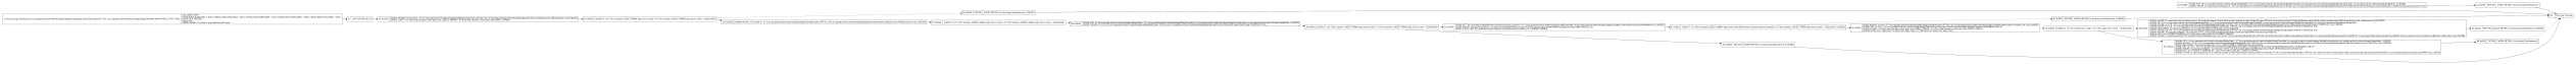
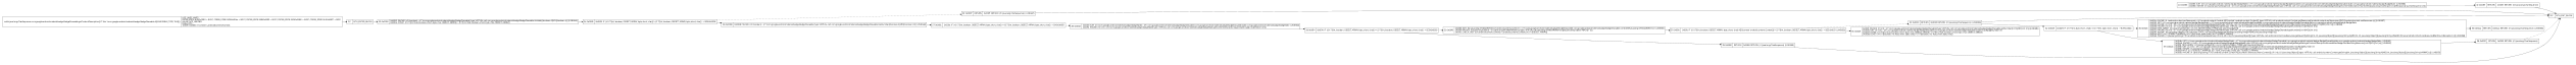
  digraph {
    fontname=Montserrat
    rankdir=LR
    node [fontname=Montserrat shape=record]
    edge [arrowhead=diamond fontname=Montserrat]
    n1 [label="{21\:\ ?|MTH_ENTER_BLOCK\l}"]
    n2 [label="{23\:\ 0x0000|0x0000: INVOKE  (r0 I:boolean) = (r7 I:com.google.android.material.badge.BadgeDrawable) type: VIRTUAL call: com.google.android.material.badge.BadgeDrawable.isVisible():boolean A[MD:():boolean (c)] (LINE:646)\l0x0004: CONST  (r1 I:??[int, float, boolean, short, byte, char, OBJECT, ARRAY]) = (0 ??[int, float, boolean, short, byte, char, OBJECT, ARRAY]) \l}"]
    n3 [label="{24\:\ 0x0005|0x0005: IF  (r0 I:??[int, boolean, OBJECT, ARRAY, byte, short, char]) != (0 ??[int, boolean, OBJECT, ARRAY, byte, short, char])  \-\> B:26:0x0008 \l}"]
    n4 [label="{25\:\ 0x0007|RETURN\l|0x0007: RETURN  (r1 I:java.lang.CharSequence)  (LINE:647)\l}"]
    n5 [label="{26\:\ 0x0008|0x0008: INVOKE  (r0 I:boolean) = (r7 I:com.google.android.material.badge.BadgeDrawable) type: VIRTUAL call: com.google.android.material.badge.BadgeDrawable.hasNumber():boolean A[MD:():boolean (m)] (LINE:649)\l}"]
    n6 [label="{22\:\ ?|MTH_EXIT_BLOCK\l}"]
    n7 [label="{27\:\ 0x000c|0x000c: IF  (r0 I:??[int, boolean, OBJECT, ARRAY, byte, short, char]) == (0 ??[int, boolean, OBJECT, ARRAY, byte, short, char])  \-\> B:40:0x0061 \l}"]
    n8 [label="{28\:\ 0x000e|0x000e: IGET  (r0 I:com.google.android.material.badge.BadgeState) = (r7 I:com.google.android.material.badge.BadgeDrawable) com.google.android.material.badge.BadgeDrawable.state com.google.android.material.badge.BadgeState  (LINE:650)\l0x0010: INVOKE  (r0 I:int) = (r0 I:com.google.android.material.badge.BadgeState) type: VIRTUAL call: com.google.android.material.badge.BadgeState.getContentDescriptionQuantityStrings():int A[MD:():int (m)]\l}"]
    n9 [label="{29\:\ 0x0014|0x0014: IF  (r0 I:??[int, boolean, OBJECT, ARRAY, byte, short, char]) == (0 ??[int, boolean, OBJECT, ARRAY, byte, short, char])  \-\> B:39:0x0060 \l}"]
    n10 [label="{40\:\ 0x0061|0x0061: IGET  (r0 I:com.google.android.material.badge.BadgeState) = (r7 I:com.google.android.material.badge.BadgeDrawable) com.google.android.material.badge.BadgeDrawable.state com.google.android.material.badge.BadgeState  (LINE:668)\l0x0063: INVOKE  (r0 I:java.lang.CharSequence) = (r0 I:com.google.android.material.badge.BadgeState) type: VIRTUAL call: com.google.android.material.badge.BadgeState.getContentDescriptionNumberless():java.lang.CharSequence A[MD:():java.lang.CharSequence (m)]\l}"]
    n11 [label="{41\:\ 0x0067|RETURN\l|0x0067: RETURN  (r0 I:java.lang.CharSequence) \l}"]
    n12 [label="{30\:\ 0x0016|0x0016: IGET  (r0 I:java.lang.ref.WeakReference\<android.content.Context\>) = (r7 I:com.google.android.material.badge.BadgeDrawable) com.google.android.material.badge.BadgeDrawable.contextRef java.lang.ref.WeakReference  (LINE:651)\l0x0018: INVOKE  (r0 I:java.lang.Object) = (r0 I:java.lang.ref.WeakReference) type: VIRTUAL call: java.lang.ref.WeakReference.get():java.lang.Object A[MD:():T (c)]\l0x001c: CHECK_CAST (r0 I:android.content.Context) = (android.content.Context) (r0 I:??[OBJECT, ARRAY]) \l}"]
    n13 [label="{39\:\ 0x0060|RETURN\l|0x0060: RETURN  (r1 I:java.lang.CharSequence)  (LINE:665)\l}"]
    n14 [label="{31\:\ 0x001e|0x001e: IF  (r0 I:??[int, boolean, OBJECT, ARRAY, byte, short, char] A[D('context' android.content.Context)]) != (0 ??[int, boolean, OBJECT, ARRAY, byte, short, char])  \-\> B:33:0x0021  (LINE:652)\l}"]
    n15 [label="{32\:\ 0x0020|RETURN\l|0x0020: RETURN  (r1 I:java.lang.CharSequence)  (LINE:653)\l}"]
    n16 [label="{33\:\ 0x0021|0x0021: INVOKE  (r1 I:int) = (r7 I:com.google.android.material.badge.BadgeDrawable) type: VIRTUAL call: com.google.android.material.badge.BadgeDrawable.getNumber():int A[MD:():int (m)] (LINE:655)\l0x0025: IGET  (r2 I:int) = (r7 I:com.google.android.material.badge.BadgeDrawable) com.google.android.material.badge.BadgeDrawable.maxBadgeNumber int \l0x0027: CONST  (r3 I:??[int, float, boolean, short, byte, char, OBJECT, ARRAY]) = (0 ??[int, float, boolean, short, byte, char, OBJECT, ARRAY]) \l0x0028: CONST  (r4 I:??[boolean, int, float, short, byte, char]) = (1 ??[boolean, int, float, short, byte, char]) \l}"]
    n17 [label="{34\:\ 0x0029|0x0029: IF  (r1 I:??[int, byte, short, char]) \> (r2 I:??[int, byte, short, char])  \-\> B:37:0x004b \l}"]
    n18 [label="{35\:\ 0x002c|0x002c: INVOKE  (r1 I:android.content.res.Resources) = (r0 I:android.content.Context A[D('context' android.content.Context)]) type: VIRTUAL call: android.content.Context.getResources():android.content.res.Resources A[MD:():android.content.res.Resources (c)] (LINE:657)\l0x0030: IGET  (r2 I:com.google.android.material.badge.BadgeState) = (r7 I:com.google.android.material.badge.BadgeDrawable) com.google.android.material.badge.BadgeDrawable.state com.google.android.material.badge.BadgeState \l0x0032: INVOKE  (r2 I:int) = (r2 I:com.google.android.material.badge.BadgeState) type: VIRTUAL call: com.google.android.material.badge.BadgeState.getContentDescriptionQuantityStrings():int A[MD:():int (m)] (LINE:659)\l0x0036: INVOKE  (r5 I:int) = (r7 I:com.google.android.material.badge.BadgeDrawable) type: VIRTUAL call: com.google.android.material.badge.BadgeDrawable.getNumber():int A[MD:():int (m)]\l0x003a: NEW_ARRAY  (r4 I:java.lang.Object[]) = (r4 I:int A[IMMUTABLE_TYPE]) type: java.lang.Object[] \l0x003c: INVOKE  (r6 I:int) = (r7 I:com.google.android.material.badge.BadgeDrawable) type: VIRTUAL call: com.google.android.material.badge.BadgeDrawable.getNumber():int A[MD:():int (m)]\l0x0040: INVOKE  (r6 I:java.lang.Integer) = (r6 I:int) type: STATIC call: java.lang.Integer.valueOf(int):java.lang.Integer A[MD:(int):java.lang.Integer (c)]\l0x0044: APUT  (r4 I:??[OBJECT, ARRAY][]), (r3 I:??[int, short, byte, char]), (r6 I:??[OBJECT, ARRAY]) \l0x0046: INVOKE  (r1 I:java.lang.String) = (r1 I:android.content.res.Resources), (r2 I:int), (r5 I:int), (r4 I:java.lang.Object[]) type: VIRTUAL call: android.content.res.Resources.getQuantityString(int, int, java.lang.Object[]):java.lang.String A[MD:(int, int, java.lang.Object[]):java.lang.String VARARG throws android.content.res.Resources$NotFoundException (c)] (LINE:658)\l}"]
    n19 [label="{37\:\ 0x004b|0x004b: IGET  (r1 I:com.google.android.material.badge.BadgeState) = (r7 I:com.google.android.material.badge.BadgeDrawable) com.google.android.material.badge.BadgeDrawable.state com.google.android.material.badge.BadgeState  (LINE:661)\l0x004d: INVOKE  (r1 I:int) = (r1 I:com.google.android.material.badge.BadgeState) type: VIRTUAL call: com.google.android.material.badge.BadgeState.getContentDescriptionExceedsMaxBadgeNumberStringResource():int A[MD:():int (m)] (LINE:662)\l0x0051: NEW_ARRAY  (r2 I:java.lang.Object[]) = (r4 I:int A[IMMUTABLE_TYPE]) type: java.lang.Object[] \l0x0053: IGET  (r4 I:int) = (r7 I:com.google.android.material.badge.BadgeDrawable) com.google.android.material.badge.BadgeDrawable.maxBadgeNumber int \l0x0055: INVOKE  (r4 I:java.lang.Integer) = (r4 I:int) type: STATIC call: java.lang.Integer.valueOf(int):java.lang.Integer A[MD:(int):java.lang.Integer (c)]\l0x0059: APUT  (r2 I:??[OBJECT, ARRAY][]), (r3 I:??[int, short, byte, char]), (r4 I:??[OBJECT, ARRAY]) \l0x005b: INVOKE  (r1 I:java.lang.String) = (r0 I:android.content.Context A[D('context' android.content.Context)]), (r1 I:int), (r2 I:java.lang.Object[]) type: VIRTUAL call: android.content.Context.getString(int, java.lang.Object[]):java.lang.String A[MD:(int, java.lang.Object[]):java.lang.String VARARG (c)] (LINE:661)\l}"]
    n20 [label="{36\:\ 0x004a|RETURN\l|0x004a: RETURN  (r1 I:java.lang.CharSequence)  (LINE:656)\l}"]
    n21 [label="{38\:\ 0x005f|RETURN\l|0x005f: RETURN  (r1 I:java.lang.CharSequence) \l}"]
    n22 [label="{public java.lang.CharSequence com.google.android.material.badge.BadgeDrawable.getContentDescription((r7 'this' I:com.google.android.material.badge.BadgeDrawable A[IMMUTABLE_TYPE, THIS]))  | USE_LINES_HINTS\lCROSS_EDGE: B:32:0x0020 \-\> B:22:?, CROSS_EDGE: B:36:0x004a \-\> B:22:?, CROSS_EDGE: B:38:0x005f \-\> B:22:?, CROSS_EDGE: B:39:0x0060 \-\> B:22:?, CROSS_EDGE: B:41:0x0067 \-\> B:22:?\lINLINE_NOT_NEEDED\lDebug Info:\l  0x001e\-0x0060: r0 'context' Landroid\/content\/Context;\l}"]
    n1 -> n2 [arrowhead=vee]
    n2 -> n3 [arrowhead=vee]
    n3 -> n4 [arrowhead=vee style=dashed]
    n3 -> n5
    n4 -> n6 [arrowhead=dot]
    n5 -> n7
    n7 -> n8 [style=dashed]
    n8 -> n9
    n9 -> n12 [style=dashed]
    n9 -> n13
    n10 -> n11
    n11 -> n6 [arrowhead=vee]
    n12 -> n14 [arrowhead=dot]
    n13 -> n6 [arrowhead=vee]
    n14 -> n15 [arrowhead=dot style=dashed]
    n14 -> n16
    n15 -> n6 [arrowhead=vee]
-   n16 -> n17 [arrowhead=vee]
+   n15 -> n17 [arrowhead=vee]
    n17 -> n18 [style=dashed]
    n17 -> n19
    n18 -> n20 [arrowhead=dot]
    n19 -> n21
    n21 -> n6 [arrowhead=vee style=dashed]
    n22 -> n1 [arrowhead=dot]
  }
